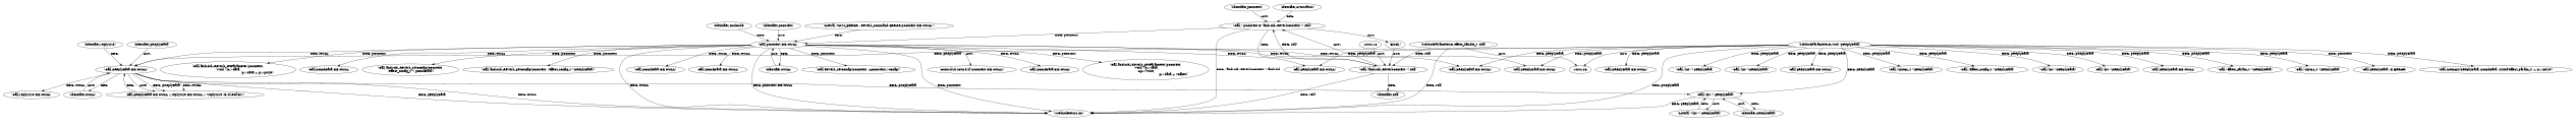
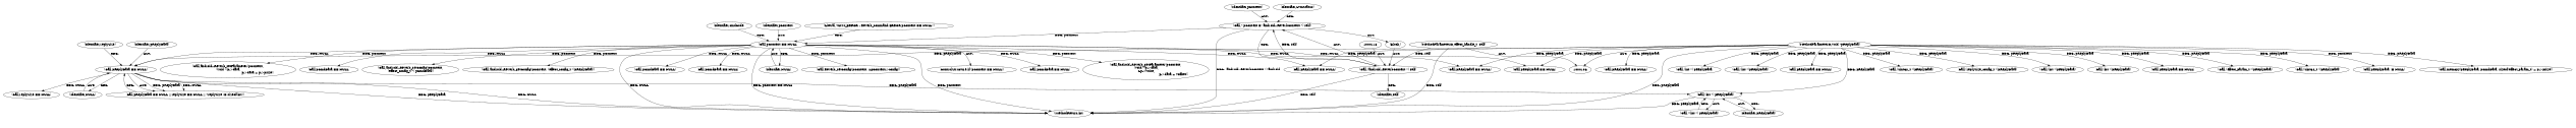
  digraph {
    n1 [label="(Call,(int *) pReplyData)"]
    n2 [label="(MethodReturn,int)"]
-   n3 [label="(Literal,*(int *) pReplyData)"]
+   n3 [label="(Call,*(int *) pReplyData)"]
    n4 [label="(Identifier,pReplyData)"]
    n5 [label="(Call,pReplyData == NULL)"]
    n6 [label="(Call,replySize == NULL)"]
    n7 [label="(Identifier,NULL)"]
    n8 [label="(Call,pReplyData == NULL || replySize == NULL || *replySize != sizeof(int))"]
    n9 [label="(MethodParameterIn,void *pReplyData)"]
    n10 [label="(Call,(int *) pReplyData)"]
    n11 [label="(Call,pReplyData == NULL)"]
    n12 [label="(Call,pReplyData == NULL)"]
    n13 [label="(Call,(int *)pReplyData)"]
    n14 [label="(Call,pReplyData == NULL)"]
    n15 [label="(Call,(uint32_t *)pReplyData)"]
-   n16 [label="(Call,(effect_config_t *)pReplyData)"]
+   n16 [label="(Call,(replySize_config_t *)pReplyData)"]
    n17 [label="(Call,pReplyData == NULL)"]
    n18 [label="(Call,(int *)pReplyData)"]
    n19 [label="(Call,(int *)pReplyData)"]
    n20 [label="(Call,pReplyData == NULL)"]
    n21 [label="(Call,(effect_param_t *)pReplyData)"]
    n22 [label="(Call,(uint32_t *)pReplyData)"]
-   n23 [label="(Call,pReplyData != ERROR)"]
+   n23 [label="(Call,pReplyData != NULL)"]
    n24 [label="(Call,memcpy(pReplyData, pCmdData, sizeof(effect_param_t) + p->psize))"]
    n25 [label="(Call,pReplyData == NULL)"]
    1000106
    n27 [label="(Call,pContext == NULL)"]
    n28 [label="(ControlStructure,if (pContext == NULL))"]
    n29 [label="(Call,pCmdData == NULL)"]
    n30 [label="(Call,android::Reverb_getParameter(pContext,\n (void *)p->data,\n &p->vsize,\n                                                          p->data + voffset))"]
    n31 [label="(Call,android::Reverb_setParameter(pContext,\n (void *)p->data,\n                                                              p->data + p->psize))"]
    n32 [label="(Call,pCmdData == NULL)"]
    n33 [label="(Call,android::Reverb_setConfig(pContext,\n (effect_config_t *) pCmdData))"]
    n34 [label="(Call,android::Reverb_getConfig(pContext, (effect_config_t *)pReplyData))"]
    n35 [label="(Call,pCmdData == NULL)"]
    n36 [label="(Call,pCmdData == NULL)"]
    n37 [label="(Identifier,NULL)"]
    n38 [label="(Call,Reverb_setConfig(pContext, &pContext->config))"]
    n39 [label="(Call,* pContext = (android::ReverbContext *) self)"]
    n40 [label="(Call,(android::ReverbContext *) self)"]
    n41 [label="(Block,)"]
    n42 [label="(Identifier,self)"]
    n43 [label="(MethodParameterIn,effect_handle_t  self)"]
    n44 [label="(Identifier,replySize)"]
    n45 [label="(Identifier,pReplyData)"]
    n46 [label="(Identifier,cmdCode)"]
    n47 [label="(Identifier,pContext)"]
    n48 [label="(Identifier,LvmStatus)"]
    n49 [label="(Identifier,pContext)"]
    n50 [label="(Literal,\"\tLVM_ERROR : Reverb_command ERROR pContext == NULL\")"]
    1000118
    n1 -> n2 [label="DDG: pReplyData"]
    n1 -> n3 [label="AST: "]
    n1 -> n4 [label="CFG: "]
    n3 -> n1 [label="CFG: "]
    n4 -> n1 [label="AST: "]
    n5 -> n1 [label="DDG: pReplyData"]
    n5 -> n2 [label="DDG: NULL"]
    n5 -> n2 [label="DDG: pReplyData"]
    n5 -> n6 [label="DDG: NULL"]
    n5 -> n7 [label="CFG: "]
    n5 -> n8 [label="AST: "]
    n5 -> n8 [label="DDG: pReplyData"]
    n5 -> n8 [label="DDG: NULL"]
    n7 -> n5 [label="AST: "]
    n8 -> n5 [label="CFG: "]
    n9 -> n1 [label="DDG: pReplyData"]
    n9 -> n2 [label="DDG: pReplyData"]
    n9 -> n5 [label="DDG: pReplyData"]
    n9 -> n10 [label="DDG: pReplyData"]
    n9 -> n11 [label="DDG: pReplyData"]
    n9 -> n12 [label="DDG: pReplyData"]
    n9 -> n13 [label="DDG: pReplyData"]
    n9 -> n14 [label="DDG: pReplyData"]
    n9 -> n15 [label="DDG: pReplyData"]
    n9 -> n16 [label="DDG: pReplyData"]
    n9 -> n17 [label="DDG: pReplyData"]
    n9 -> n18 [label="DDG: pReplyData"]
    n9 -> n19 [label="DDG: pReplyData"]
    n9 -> n20 [label="DDG: pReplyData"]
    n9 -> n21 [label="DDG: pReplyData"]
    n9 -> n22 [label="DDG: pReplyData"]
    n9 -> n23 [label="DDG: pContext"]
    n9 -> n24 [label="DDG: pReplyData"]
    n9 -> n25 [label="DDG: pReplyData"]
    n9 -> 1000106 [label="AST: "]
    n27 -> n2 [label="DDG: NULL"]
    n27 -> n2 [label="DDG: pContext == NULL"]
    n27 -> n2 [label="DDG: pContext"]
    n27 -> n5 [label="DDG: NULL"]
    n27 -> n11 [label="DDG: NULL"]
    n27 -> n12 [label="DDG: NULL"]
    n27 -> n17 [label="DDG: NULL"]
    n27 -> n28 [label="AST: "]
    n27 -> n29 [label="DDG: NULL"]
    n27 -> n30 [label="DDG: pContext"]
    n27 -> n31 [label="DDG: pContext"]
    n27 -> n32 [label="DDG: NULL"]
    n27 -> n33 [label="DDG: pContext"]
    n27 -> n34 [label="DDG: pContext"]
    n27 -> n35 [label="DDG: NULL"]
    n27 -> n36 [label="DDG: NULL"]
    n27 -> n37 [label="CFG: "]
    n27 -> n38 [label="DDG: pContext"]
    n37 -> n27 [label="AST: "]
    n39 -> n2 [label="DDG: (android::ReverbContext *) android"]
    n39 -> n27 [label="DDG: pContext"]
    n39 -> n40 [label="CFG: "]
    n39 -> n41 [label="AST: "]
    n40 -> n2 [label="DDG: self"]
    n40 -> n39 [label="AST: "]
    n40 -> n39 [label="DDG: self"]
    n40 -> n42 [label="CFG: "]
    n41 -> n40 [label="AST: "]
    n43 -> n2 [label="DDG: self"]
    n43 -> 1000106 [label="AST: "]
    n43 -> n40 [label="DDG: self"]
    n44 -> n5 [label="CFG: "]
    n45 -> n5 [label="AST: "]
    n46 -> n27 [label="CFG: "]
    n47 -> n39 [label="AST: "]
    n48 -> n39 [label="CFG: "]
    n49 -> n27 [label="AST: "]
    n50 -> n27 [label="CFG: "]
    1000118 -> n40 [label="AST: "]
  }
